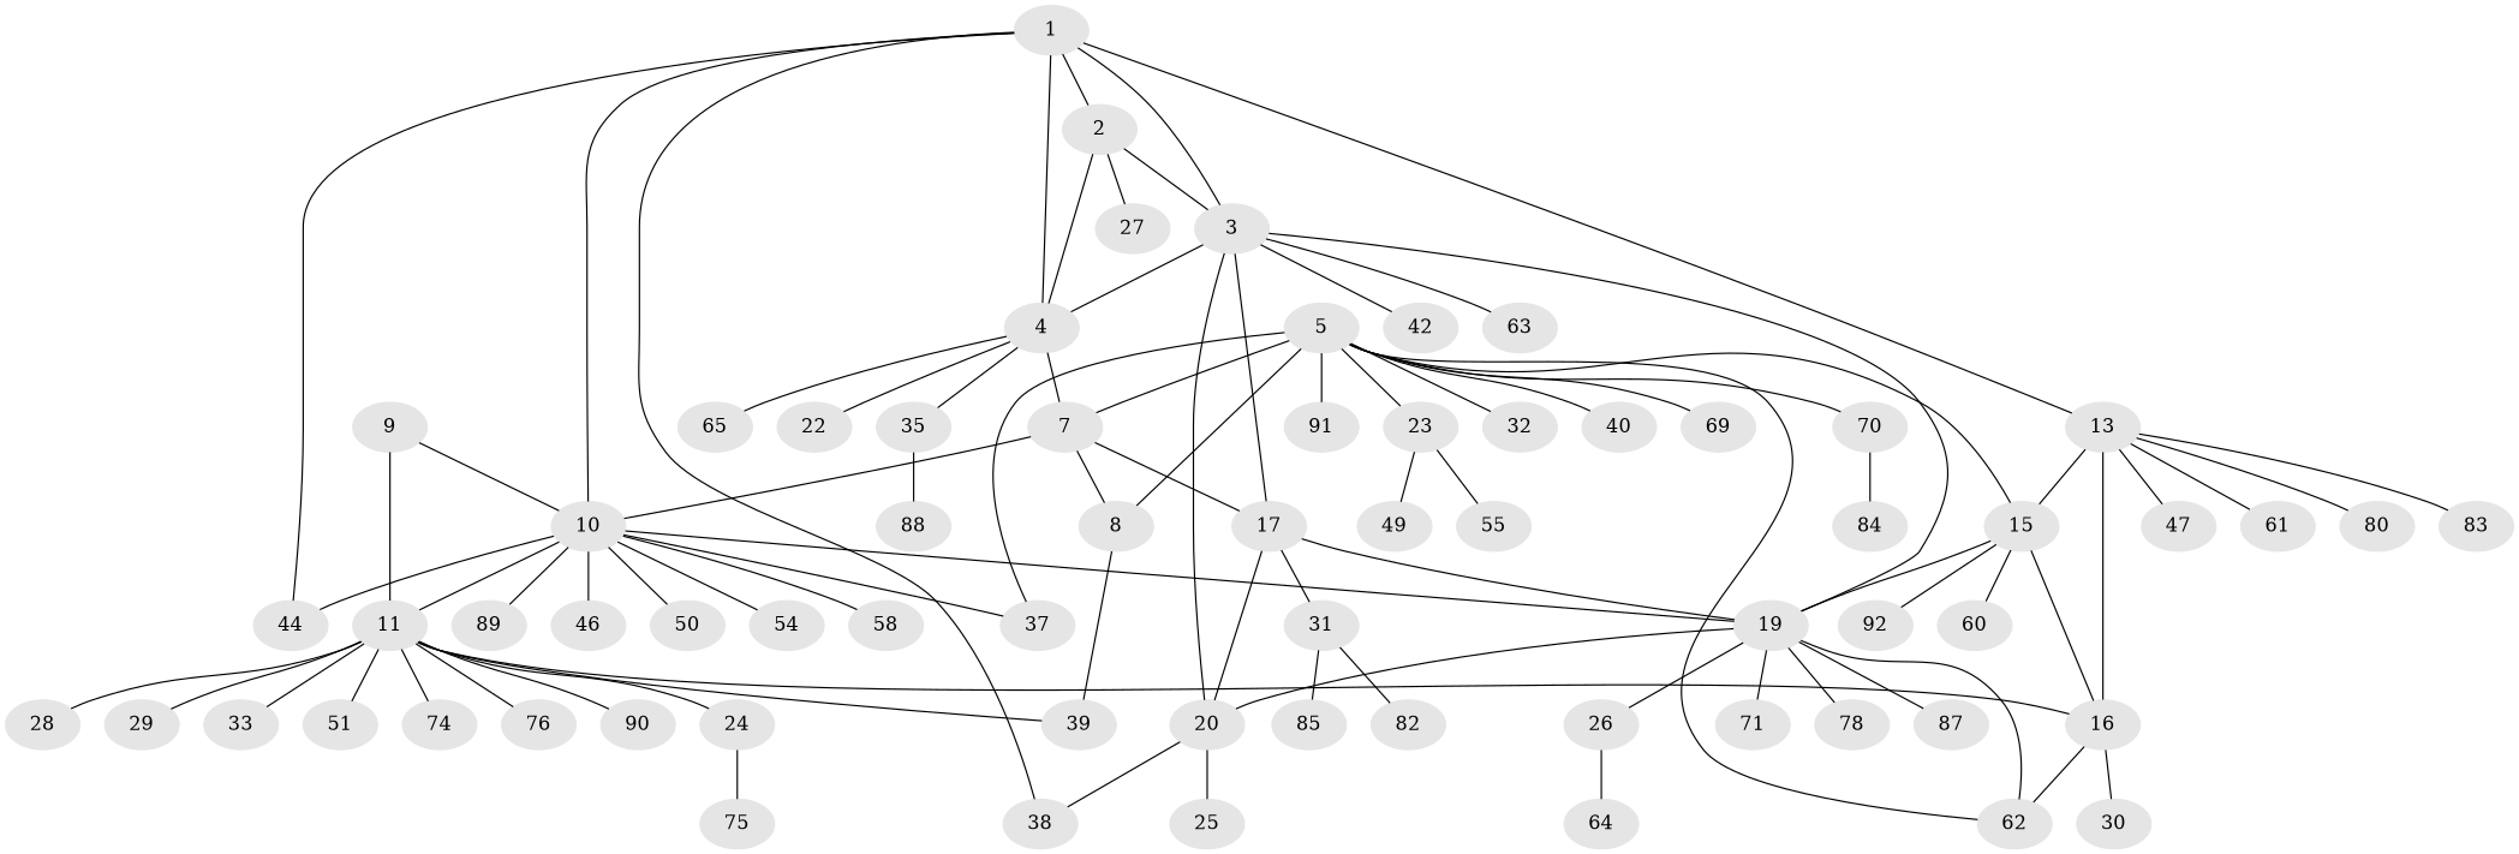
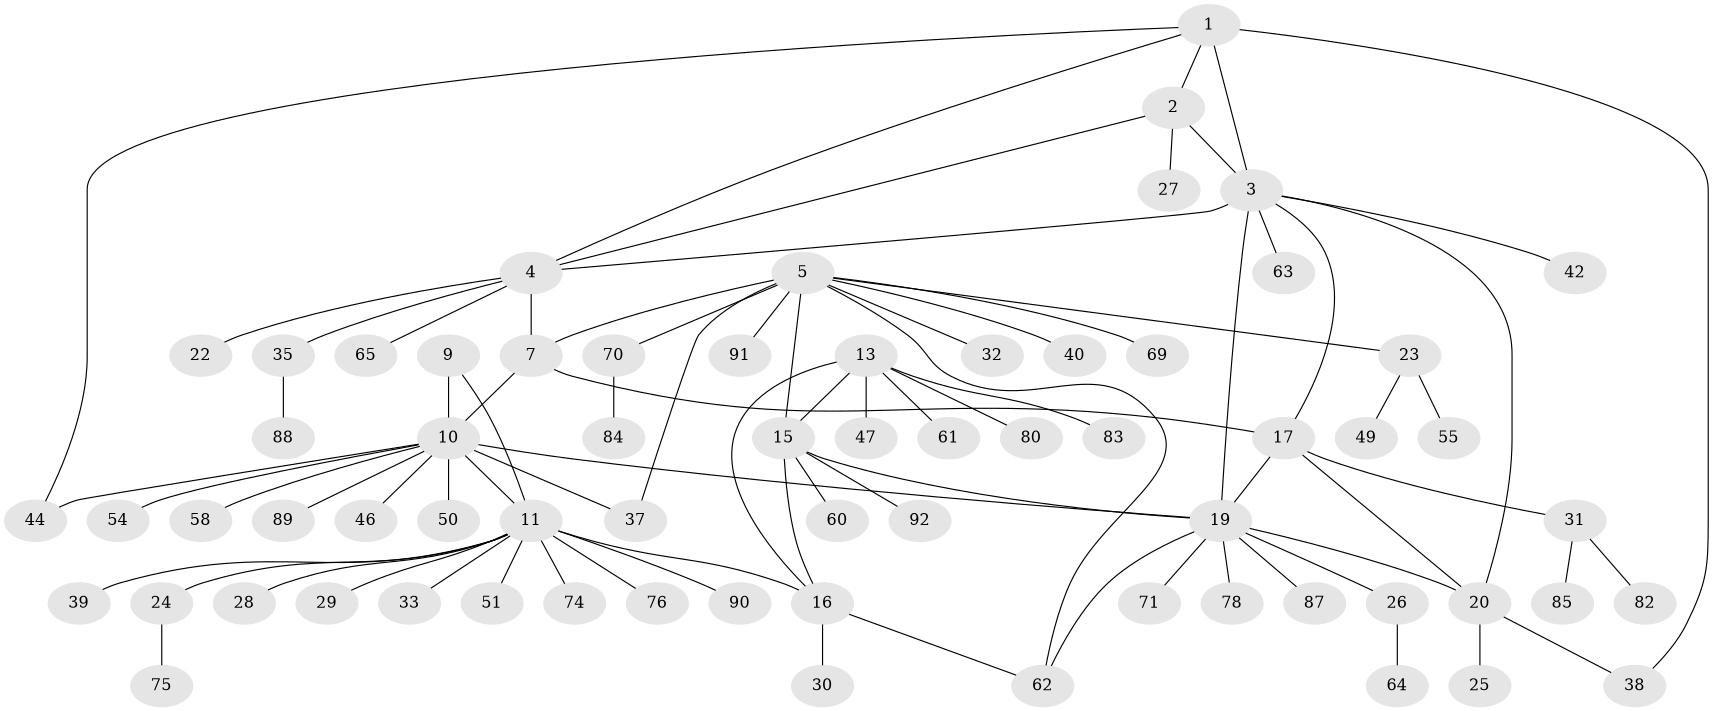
  graph {
    fontname="DejaVu Serif"
    node [color=gray90 fontname="DejaVu Serif" style=filled]
    edge [fontname="DejaVu Serif"]
    1 [super="+68"]
    2 [super="+67"]
    3 [super="+18"]
    4 [super="+21"]
    10 [super="+59"]
    13 [super="+14"]
    38
    44
    27
    17 [super="+43"]
    19 [super="+57"]
    20 [super="+36"]
    42
    63
    7 [super="+56"]
    22
    35 [super="+48"]
    65
    37
    11 [super="+12"]
    46
    50
    54
    58
    89
    15 [super="+79"]
    16 [super="+66"]
    47
    61
    80
    83
    31 [super="+45"]
    62 [super="+72"]
    26
    71
    78
    87
    25
-   8 [super="+86"]
    88
    5 [super="+6"]
    23 [super="+41"]
    32 [super="+34"]
    40
    69 [super="+73"]
    70
    91
    39
    60
    92
    49
    55
    84
    9
    24 [super="+77"]
    28
    29
    33
    51
    74
    76
    90
    30 [super="+53"]
    75
    82
    85
    64
    1 -- 2
    1 -- 3 [weight=2]
    1 -- 4
-   1 -- 10
-   1 -- 13
    1 -- 38
    1 -- 44
    2 -- 3
    2 -- 4
    2 -- 27
    3 -- 4
    3 -- 17
    3 -- 19
    3 -- 20
    3 -- 42
    3 -- 63
    4 -- 7 [weight=2]
    4 -- 22
    4 -- 35
    4 -- 65
    10 -- 44
    10 -- 19
    10 -- 37
    10 -- 11 [weight=2]
    10 -- 46
    10 -- 50
    10 -- 54
    10 -- 58
    10 -- 89
    13 -- 15 [weight=2]
    13 -- 16 [weight=2]
    13 -- 47
    13 -- 61
    13 -- 80
    13 -- 83
    17 -- 19
    17 -- 20
    17 -- 31
    19 -- 20
    19 -- 62
    19 -- 26
    19 -- 71
    19 -- 78
    19 -- 87
    20 -- 38
    20 -- 25
    7 -- 10
    7 -- 17
-   7 -- 8
    35 -- 88
    11 -- 16
    11 -- 39
    11 -- 24
    11 -- 28
    11 -- 29
    11 -- 33
    11 -- 51
    11 -- 74
    11 -- 76
    11 -- 90
    15 -- 19
    15 -- 16
    15 -- 60
    15 -- 92
    16 -- 62
    16 -- 30
    31 -- 82
    31 -- 85
    26 -- 64
-   8 -- 39
    5 -- 7 [weight=2]
    5 -- 37
    5 -- 15
    5 -- 62
-   5 -- 8 [weight=2]
    5 -- 23
    5 -- 32
    5 -- 40
    5 -- 69
    5 -- 70
    5 -- 91
    23 -- 49
    23 -- 55
    70 -- 84
    9 -- 10
    9 -- 11 [weight=2]
    24 -- 75
  }
